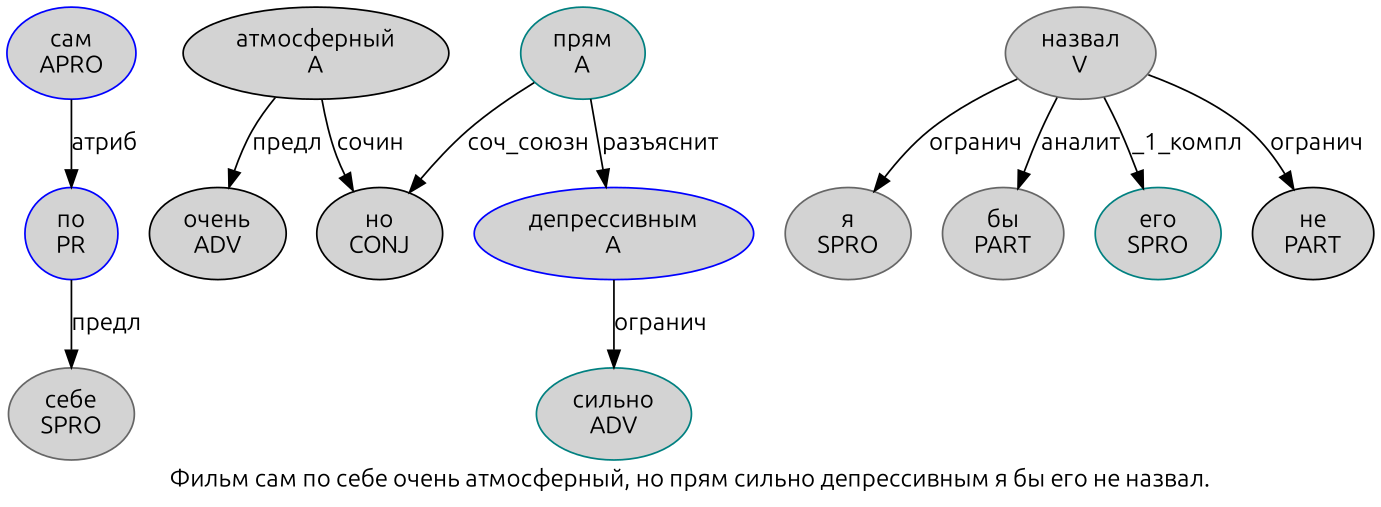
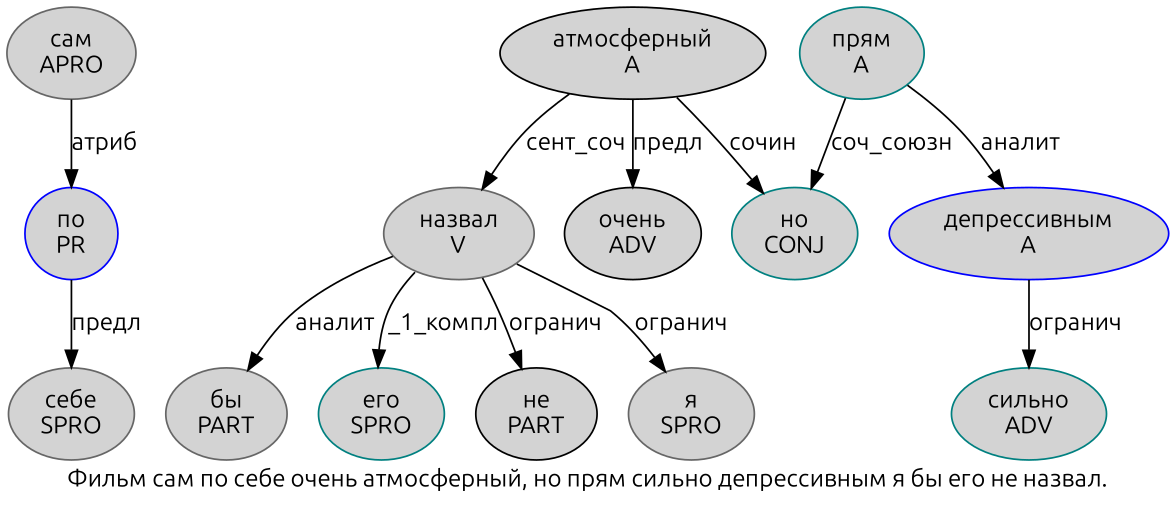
  digraph {
    fontname=Ubuntu
    label="Фильм сам по себе очень атмосферный, но прям сильно депрессивным я бы его не назвал."
    node [color=gray40 fillcolor=lightgray fontname=Ubuntu penwidth=1 shape=ellipse style=filled]
    edge [fontname=Ubuntu]
-   n1 [color=blue label="сам\nAPRO"]
+   n1 [label="сам\nAPRO"]
    n2 [color=blue label="по\nPR"]
    n3 [label="себе\nSPRO"]
    n4 [color=black label="очень\nADV"]
    n5 [color=black label="атмосферный\nA"]
-   n6 [color=black label="но\nCONJ"]
+   n6 [color=teal label="но\nCONJ"]
    n7 [label="назвал\nV"]
    n8 [label="я\nSPRO"]
    n9 [label="бы\nPART"]
    n10 [color=teal label="его\nSPRO"]
    n11 [color=black label="не\nPART"]
    n12 [color=teal label="прям\nA"]
    n13 [color=blue label="депрессивным\nA"]
    n14 [color=teal label="сильно\nADV"]
    n1 -> n2 [label="атриб"]
    n2 -> n3 [label="предл"]
    n5 -> n4 [label="предл"]
    n5 -> n6 [label="сочин"]
+   n5 -> n7 [label="сент_соч"]
    n7 -> n8 [label="огранич"]
    n7 -> n9 [label="аналит"]
    n7 -> n10 [label="_1_компл"]
    n7 -> n11 [label="огранич"]
    n12 -> n6 [label="соч_союзн"]
-   n12 -> n13 [label="разъяснит"]
+   n12 -> n13 [label="аналит"]
    n13 -> n14 [label="огранич"]
  }
